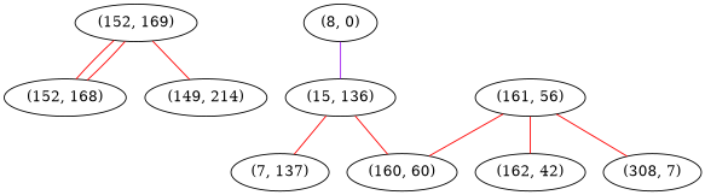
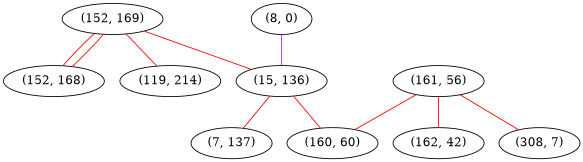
  graph {
    edge [color=red weight=1]
    "(152, 169)"
    "(152, 168)"
-   "(149, 214)"
+   "(149, 214)" [label="(119, 214)"]
    "(15, 136)"
    "(160, 60)"
    "(7, 137)"
    "(161, 56)"
    "(162, 42)"
    "(308, 7)"
    n10 [label="(8, 0)"]
    "(152, 169)" -- "(152, 168)"
    "(152, 169)" -- "(152, 168)"
    "(152, 169)" -- "(149, 214)"
+   "(152, 169)" -- "(15, 136)"
    "(15, 136)" -- "(160, 60)"
    "(15, 136)" -- "(7, 137)"
    "(161, 56)" -- "(160, 60)"
    "(161, 56)" -- "(162, 42)"
    "(161, 56)" -- "(308, 7)"
    n10 -- "(15, 136)" [color=purple weight=4]
  }
